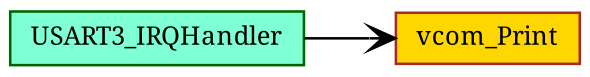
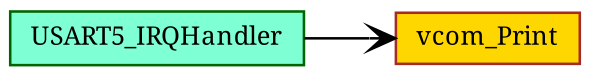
  digraph {
    rankdir=LR
    fontname="Noto Serif"
    node [fontname="Noto Serif" fontsize=10 shape=record style=filled]
-   n1 [color=darkgreen fillcolor=aquamarine fontcolor=black height=0.2 label=USART3_IRQHandler width=0.4]
+   n1 [color=darkgreen fillcolor=aquamarine fontcolor=black height=0.2 label=USART5_IRQHandler width=0.4]
    n2 [color=brown fillcolor=gold height=0.2 label=vcom_Print width=0.4]
    n1 -> n2 [color=black fontname="Noto Serif" fontsize=10 labelfontname=Helvetica labelfontsize=10 style=solid arrowhead=vee]
  }
